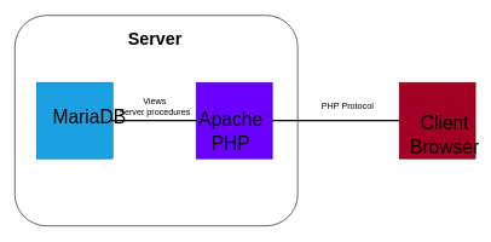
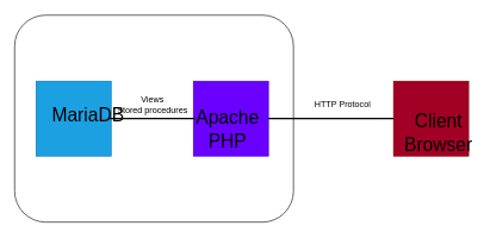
  <mxCell id="0" />
  <mxCell id="1" parent="0" />
  <mxCell id="2" value="" style="rounded=1;whiteSpace=wrap;html=1;" vertex="1" parent="1"><mxGeometry x="20" y="20.5" width="390" height="290" as="geometry" /></mxCell>
  <mxCell id="3" value="" style="whiteSpace=wrap;html=1;aspect=fixed;fillColor=#6a00ff;strokeColor=#3700CC;fontColor=#ffffff;" vertex="1" parent="1"><mxGeometry x="270" y="113" width="105" height="105" as="geometry" /></mxCell>
  <mxCell id="4" value="" style="whiteSpace=wrap;html=1;aspect=fixed;fillColor=#1ba1e2;strokeColor=#006EAF;fontColor=#ffffff;" vertex="1" parent="1"><mxGeometry x="50" y="113" width="105" height="105" as="geometry" /></mxCell>
  <mxCell id="5" value="" style="whiteSpace=wrap;html=1;aspect=fixed;fillColor=#a20025;strokeColor=#6F0000;fontColor=#ffffff;" vertex="1" parent="1"><mxGeometry x="550" y="113" width="105" height="105" as="geometry" /></mxCell>
- <mxCell id="6" value="Server" style="text;strokeColor=none;fillColor=none;html=1;fontSize=24;fontStyle=1;verticalAlign=middle;align=center;" vertex="1" parent="1"><mxGeometry x="162.5" y="33" width="100" height="40" as="geometry" /></mxCell>
  <mxCell id="7" value="" style="line;strokeWidth=2;direction=south;html=1;rotation=-90;" vertex="1" parent="1"><mxGeometry x="457.5" y="78" width="10" height="175" as="geometry" /></mxCell>
  <mxCell id="8" value="" style="line;strokeWidth=2;direction=south;html=1;rotation=-90;" vertex="1" parent="1"><mxGeometry x="207.5" y="105.5" width="10" height="120" as="geometry" /></mxCell>
  <mxCell id="9" value="&lt;font style=&quot;font-size: 26px&quot;&gt;MariaDB&lt;/font&gt;" style="text;html=1;strokeColor=none;fillColor=none;align=center;verticalAlign=middle;whiteSpace=wrap;rounded=0;" vertex="1" parent="1"><mxGeometry x="102.5" y="150.5" width="40" height="20" as="geometry" /></mxCell>
  <mxCell id="10" value="&lt;font style=&quot;font-size: 26px&quot;&gt;Apache PHP&lt;/font&gt;" style="text;html=1;strokeColor=none;fillColor=none;align=center;verticalAlign=middle;whiteSpace=wrap;rounded=0;" vertex="1" parent="1"><mxGeometry x="297.5" y="170.5" width="40" height="20" as="geometry" /></mxCell>
  <mxCell id="11" value="&lt;font style=&quot;font-size: 26px&quot;&gt;Client Browser&lt;/font&gt;" style="text;html=1;strokeColor=none;fillColor=none;align=center;verticalAlign=middle;whiteSpace=wrap;rounded=0;" vertex="1" parent="1"><mxGeometry x="592.5" y="166.75" width="40" height="37.5" as="geometry" /></mxCell>
- <mxCell id="12" value="Views&lt;br&gt;Server procedures" style="text;html=1;strokeColor=none;fillColor=none;align=center;verticalAlign=middle;whiteSpace=wrap;rounded=0;" vertex="1" parent="1"><mxGeometry x="152.5" y="135.5" width="120" height="20" as="geometry" /></mxCell>
- <mxCell id="13" value="PHP Protocol" style="text;html=1;strokeColor=none;fillColor=none;align=center;verticalAlign=middle;whiteSpace=wrap;rounded=0;" vertex="1" parent="1"><mxGeometry x="430" y="135.5" width="97.5" height="20" as="geometry" /></mxCell>
+ <mxCell id="12" value="Views&lt;br&gt;Stored procedures" style="text;html=1;strokeColor=none;fillColor=none;align=center;verticalAlign=middle;whiteSpace=wrap;rounded=0;" vertex="1" parent="1"><mxGeometry x="152.5" y="135.5" width="120" height="20" as="geometry" /></mxCell>
+ <mxCell id="13" value="HTTP Protocol" style="text;html=1;strokeColor=none;fillColor=none;align=center;verticalAlign=middle;whiteSpace=wrap;rounded=0;" vertex="1" parent="1"><mxGeometry x="430" y="135.5" width="97.5" height="20" as="geometry" /></mxCell>
